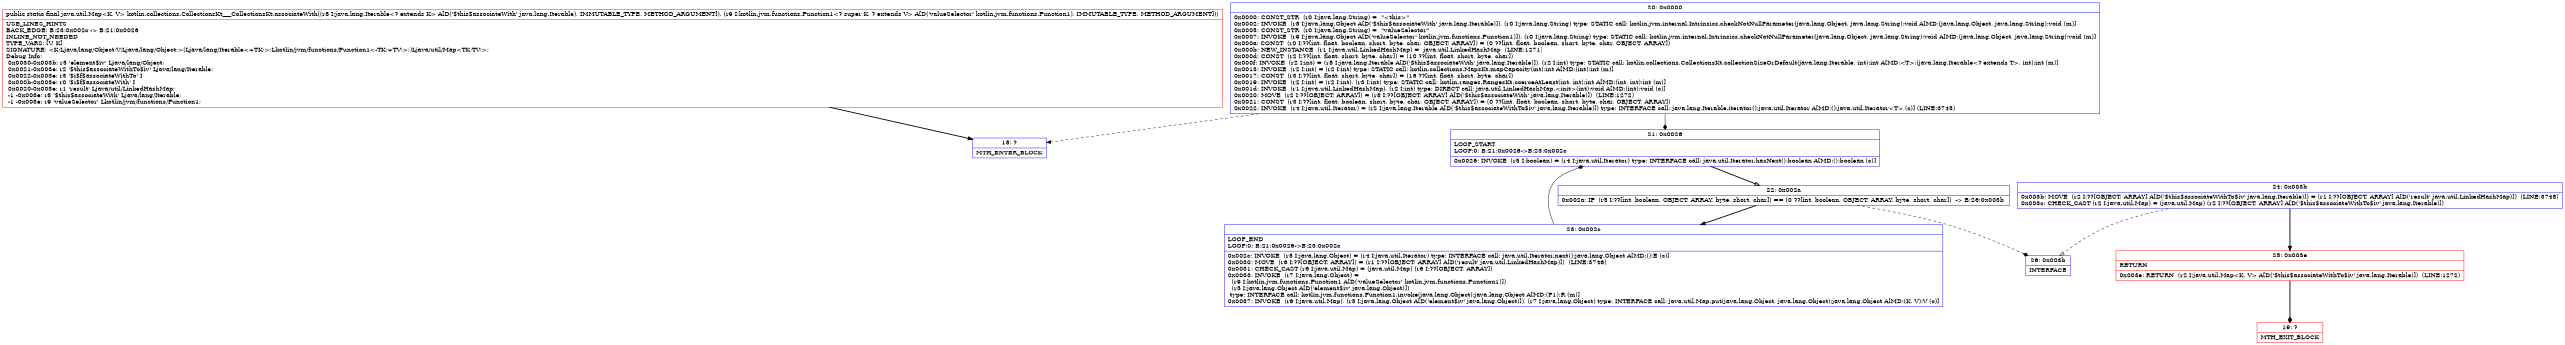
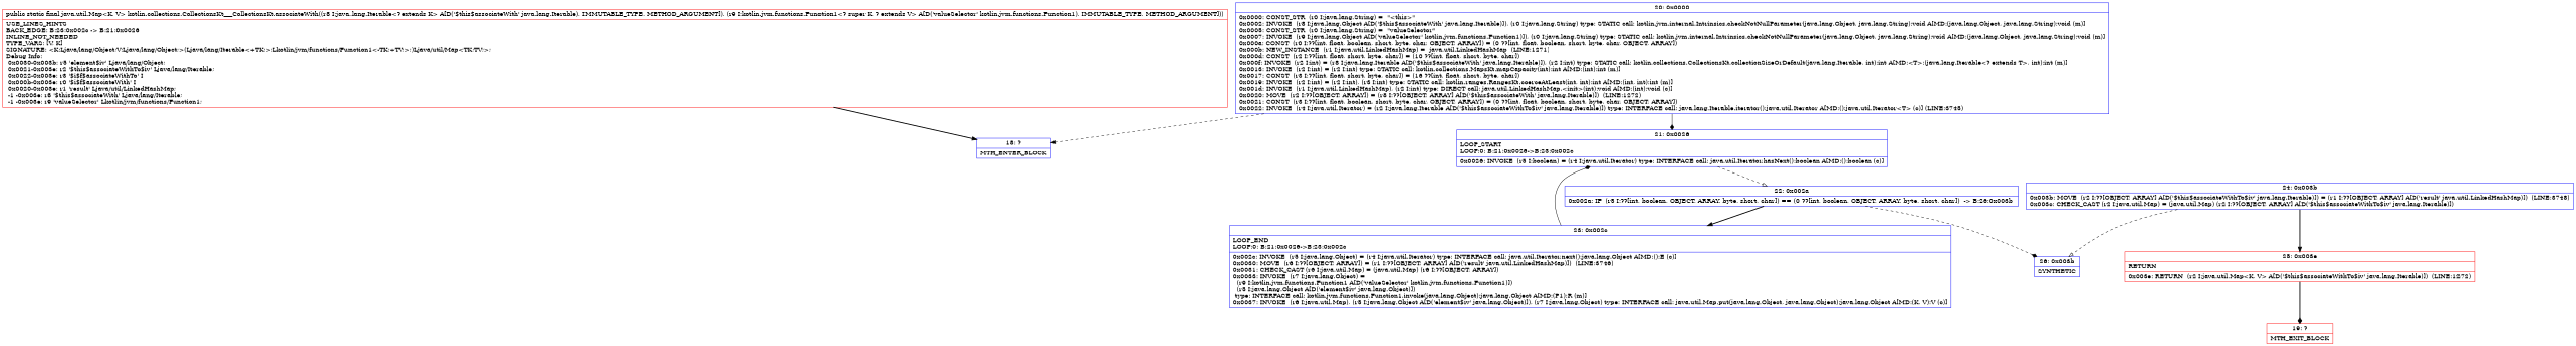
  digraph {
    node [color=blue shape=record]
    edge [arrowhead=normal style=dashed]
    n1 [label="{18\:\ ?|MTH_ENTER_BLOCK\l}"]
    n2 [label="{20\:\ 0x0000|0x0000: CONST_STR  (r0 I:java.lang.String) =  \"\<this\>\" \l0x0002: INVOKE  (r8 I:java.lang.Object A[D('$this$associateWith' java.lang.Iterable)]), (r0 I:java.lang.String) type: STATIC call: kotlin.jvm.internal.Intrinsics.checkNotNullParameter(java.lang.Object, java.lang.String):void A[MD:(java.lang.Object, java.lang.String):void (m)]\l0x0005: CONST_STR  (r0 I:java.lang.String) =  \"valueSelector\" \l0x0007: INVOKE  (r9 I:java.lang.Object A[D('valueSelector' kotlin.jvm.functions.Function1)]), (r0 I:java.lang.String) type: STATIC call: kotlin.jvm.internal.Intrinsics.checkNotNullParameter(java.lang.Object, java.lang.String):void A[MD:(java.lang.Object, java.lang.String):void (m)]\l0x000a: CONST  (r0 I:??[int, float, boolean, short, byte, char, OBJECT, ARRAY]) = (0 ??[int, float, boolean, short, byte, char, OBJECT, ARRAY]) \l0x000b: NEW_INSTANCE  (r1 I:java.util.LinkedHashMap) =  java.util.LinkedHashMap  (LINE:1271)\l0x000d: CONST  (r2 I:??[int, float, short, byte, char]) = (10 ??[int, float, short, byte, char]) \l0x000f: INVOKE  (r2 I:int) = (r8 I:java.lang.Iterable A[D('$this$associateWith' java.lang.Iterable)]), (r2 I:int) type: STATIC call: kotlin.collections.CollectionsKt.collectionSizeOrDefault(java.lang.Iterable, int):int A[MD:\<T\>:(java.lang.Iterable\<? extends T\>, int):int (m)]\l0x0013: INVOKE  (r2 I:int) = (r2 I:int) type: STATIC call: kotlin.collections.MapsKt.mapCapacity(int):int A[MD:(int):int (m)]\l0x0017: CONST  (r3 I:??[int, float, short, byte, char]) = (16 ??[int, float, short, byte, char]) \l0x0019: INVOKE  (r2 I:int) = (r2 I:int), (r3 I:int) type: STATIC call: kotlin.ranges.RangesKt.coerceAtLeast(int, int):int A[MD:(int, int):int (m)]\l0x001d: INVOKE  (r1 I:java.util.LinkedHashMap), (r2 I:int) type: DIRECT call: java.util.LinkedHashMap.\<init\>(int):void A[MD:(int):void (c)]\l0x0020: MOVE  (r2 I:??[OBJECT, ARRAY]) = (r8 I:??[OBJECT, ARRAY] A[D('$this$associateWith' java.lang.Iterable)])  (LINE:1272)\l0x0021: CONST  (r3 I:??[int, float, boolean, short, byte, char, OBJECT, ARRAY]) = (0 ??[int, float, boolean, short, byte, char, OBJECT, ARRAY]) \l0x0022: INVOKE  (r4 I:java.util.Iterator) = (r2 I:java.lang.Iterable A[D('$this$associateWithTo$iv' java.lang.Iterable)]) type: INTERFACE call: java.lang.Iterable.iterator():java.util.Iterator A[MD:():java.util.Iterator\<T\> (c)] (LINE:3745)\l}"]
    n3 [label="{21\:\ 0x0026|LOOP_START\lLOOP:0: B:21:0x0026\-\>B:23:0x002c\l|0x0026: INVOKE  (r5 I:boolean) = (r4 I:java.util.Iterator) type: INTERFACE call: java.util.Iterator.hasNext():boolean A[MD:():boolean (c)]\l}"]
    n4 [label="{22\:\ 0x002a|0x002a: IF  (r5 I:??[int, boolean, OBJECT, ARRAY, byte, short, char]) == (0 ??[int, boolean, OBJECT, ARRAY, byte, short, char])  \-\> B:26:0x003b \l}"]
    n5 [label="{23\:\ 0x002c|LOOP_END\lLOOP:0: B:21:0x0026\-\>B:23:0x002c\l|0x002c: INVOKE  (r5 I:java.lang.Object) = (r4 I:java.util.Iterator) type: INTERFACE call: java.util.Iterator.next():java.lang.Object A[MD:():E (c)]\l0x0030: MOVE  (r6 I:??[OBJECT, ARRAY]) = (r1 I:??[OBJECT, ARRAY] A[D('result' java.util.LinkedHashMap)])  (LINE:3746)\l0x0031: CHECK_CAST (r6 I:java.util.Map) = (java.util.Map) (r6 I:??[OBJECT, ARRAY]) \l0x0033: INVOKE  (r7 I:java.lang.Object) = \l  (r9 I:kotlin.jvm.functions.Function1 A[D('valueSelector' kotlin.jvm.functions.Function1)])\l  (r5 I:java.lang.Object A[D('element$iv' java.lang.Object)])\l type: INTERFACE call: kotlin.jvm.functions.Function1.invoke(java.lang.Object):java.lang.Object A[MD:(P1):R (m)]\l0x0037: INVOKE  (r6 I:java.util.Map), (r5 I:java.lang.Object A[D('element$iv' java.lang.Object)]), (r7 I:java.lang.Object) type: INTERFACE call: java.util.Map.put(java.lang.Object, java.lang.Object):java.lang.Object A[MD:(K, V):V (c)]\l}"]
-   n6 [label="{26\:\ 0x003b|INTERFACE\l}"]
+   n6 [label="{26\:\ 0x003b|SYNTHETIC\l}"]
    n7 [label="{24\:\ 0x003b|0x003b: MOVE  (r2 I:??[OBJECT, ARRAY] A[D('$this$associateWithTo$iv' java.lang.Iterable)]) = (r1 I:??[OBJECT, ARRAY] A[D('result' java.util.LinkedHashMap)])  (LINE:3748)\l0x003c: CHECK_CAST (r2 I:java.util.Map) = (java.util.Map) (r2 I:??[OBJECT, ARRAY] A[D('$this$associateWithTo$iv' java.lang.Iterable)]) \l}"]
    n8 [color=red label="{25\:\ 0x003e|RETURN\l|0x003e: RETURN  (r2 I:java.util.Map\<K, V\> A[D('$this$associateWithTo$iv' java.lang.Iterable)])  (LINE:1272)\l}"]
    n9 [color=red label="{19\:\ ?|MTH_EXIT_BLOCK\l}"]
    n10 [color=red label="{public static final java.util.Map\<K, V\> kotlin.collections.CollectionsKt___CollectionsKt.associateWith((r8 I:java.lang.Iterable\<? extends K\> A[D('$this$associateWith' java.lang.Iterable), IMMUTABLE_TYPE, METHOD_ARGUMENT]), (r9 I:kotlin.jvm.functions.Function1\<? super K, ? extends V\> A[D('valueSelector' kotlin.jvm.functions.Function1), IMMUTABLE_TYPE, METHOD_ARGUMENT]))  | USE_LINES_HINTS\lBACK_EDGE: B:23:0x002c \-\> B:21:0x0026\lINLINE_NOT_NEEDED\lTYPE_VARS: [V, K]\lSIGNATURE: \<K:Ljava\/lang\/Object;V:Ljava\/lang\/Object;\>(Ljava\/lang\/Iterable\<+TK;\>;Lkotlin\/jvm\/functions\/Function1\<\-TK;+TV;\>;)Ljava\/util\/Map\<TK;TV;\>;\lDebug Info:\l  0x0030\-0x003b: r5 'element$iv' Ljava\/lang\/Object;\l  0x0021\-0x003e: r2 '$this$associateWithTo$iv' Ljava\/lang\/Iterable;\l  0x0022\-0x003e: r3 '$i$f$associateWithTo' I\l  0x000b\-0x003e: r0 '$i$f$associateWith' I\l  0x0020\-0x003e: r1 'result' Ljava\/util\/LinkedHashMap;\l  \-1 \-0x003e: r8 '$this$associateWith' Ljava\/lang\/Iterable;\l  \-1 \-0x003e: r9 'valueSelector' Lkotlin\/jvm\/functions\/Function1;\l}"]
    n2 -> n1
    n2 -> n3 [arrowhead=diamond style=solid]
-   n3 -> n4 [arrowhead=onormal style=bold]
+   n3 -> n4 [arrowhead=onormal]
    n4 -> n5 [style=bold]
    n4 -> n6 [arrowhead=diamond]
    n5 -> n3 [arrowhead=diamond style=solid]
    n7 -> n6 [arrowhead=onormal]
    n7 -> n8 [style=bold]
    n8 -> n9 [arrowhead=diamond style=bold]
    n10 -> n1 [style=bold]
  }
